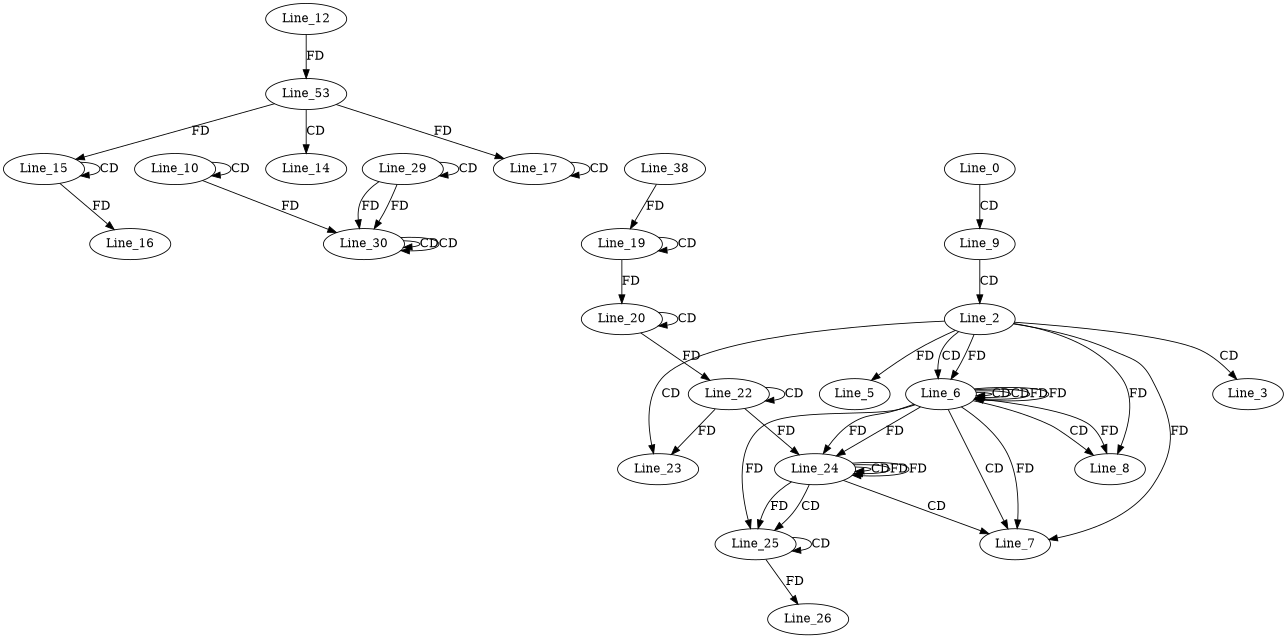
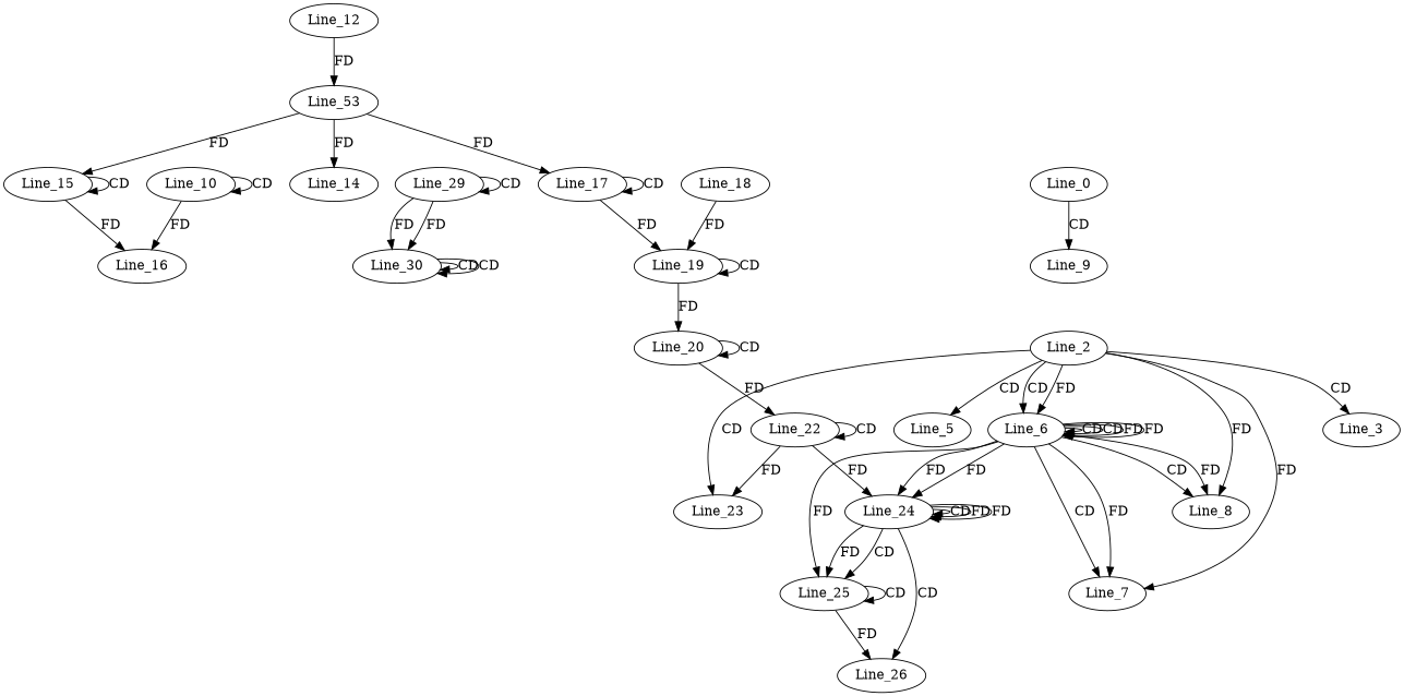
  digraph {
    n1 [label=Line_9]
    Line_0
    Line_2
    Line_3
    Line_5
    Line_6
    Line_7
    Line_8
    Line_23
    Line_24
    Line_25
    Line_10
    Line_16
    Line_26
    n15 [label=Line_53]
    Line_12
    Line_14
    Line_15
    Line_17
    Line_19
    Line_20
    Line_22
-   Line_18 [label=Line_38]
+   Line_18
    Line_29
    Line_30
-   n1 -> Line_2 [label=CD]
    Line_0 -> n1 [label=CD]
    Line_2 -> Line_3 [label=CD]
-   Line_2 -> Line_5 [label=FD]
+   Line_2 -> Line_5 [label=CD]
    Line_2 -> Line_6 [label=CD]
    Line_2 -> Line_6 [label=FD]
    Line_2 -> Line_7 [label=FD]
    Line_2 -> Line_8 [label=FD]
    Line_2 -> Line_23 [label=CD]
    Line_6 -> Line_6 [label=CD]
    Line_6 -> Line_6 [label=CD]
    Line_6 -> Line_6 [label=FD]
    Line_6 -> Line_6 [label=FD]
    Line_6 -> Line_7 [label=CD]
    Line_6 -> Line_7 [label=FD]
    Line_6 -> Line_8 [label=CD]
    Line_6 -> Line_8 [label=FD]
    Line_6 -> Line_24 [label=FD]
    Line_6 -> Line_24 [label=FD]
    Line_6 -> Line_25 [label=FD]
    Line_24 -> Line_24 [label=CD]
    Line_24 -> Line_24 [label=FD]
    Line_24 -> Line_24 [label=FD]
    Line_24 -> Line_25 [label=CD]
    Line_24 -> Line_25 [label=FD]
-   Line_24 -> Line_7 [label=CD]
+   Line_24 -> Line_26 [label=CD]
    Line_25 -> Line_25 [label=CD]
    Line_25 -> Line_26 [label=FD]
    Line_10 -> Line_10 [label=CD]
-   Line_10 -> Line_30 [label=FD]
-   n15 -> Line_14 [label=CD]
+   Line_10 -> Line_16 [label=FD]
+   n15 -> Line_14 [label=FD]
    n15 -> Line_15 [label=FD]
    n15 -> Line_17 [label=FD]
    Line_12 -> n15 [label=FD]
    Line_15 -> Line_16 [label=FD]
    Line_15 -> Line_15 [label=CD]
    Line_17 -> Line_17 [label=CD]
+   Line_17 -> Line_19 [label=FD]
    Line_19 -> Line_19 [label=CD]
    Line_19 -> Line_20 [label=FD]
    Line_20 -> Line_20 [label=CD]
    Line_20 -> Line_22 [label=FD]
    Line_22 -> Line_23 [label=FD]
    Line_22 -> Line_24 [label=FD]
    Line_22 -> Line_22 [label=CD]
    Line_18 -> Line_19 [label=FD]
    Line_29 -> Line_29 [label=CD]
    Line_29 -> Line_30 [label=FD]
    Line_29 -> Line_30 [label=FD]
    Line_30 -> Line_30 [label=CD]
    Line_30 -> Line_30 [label=CD]
  }
